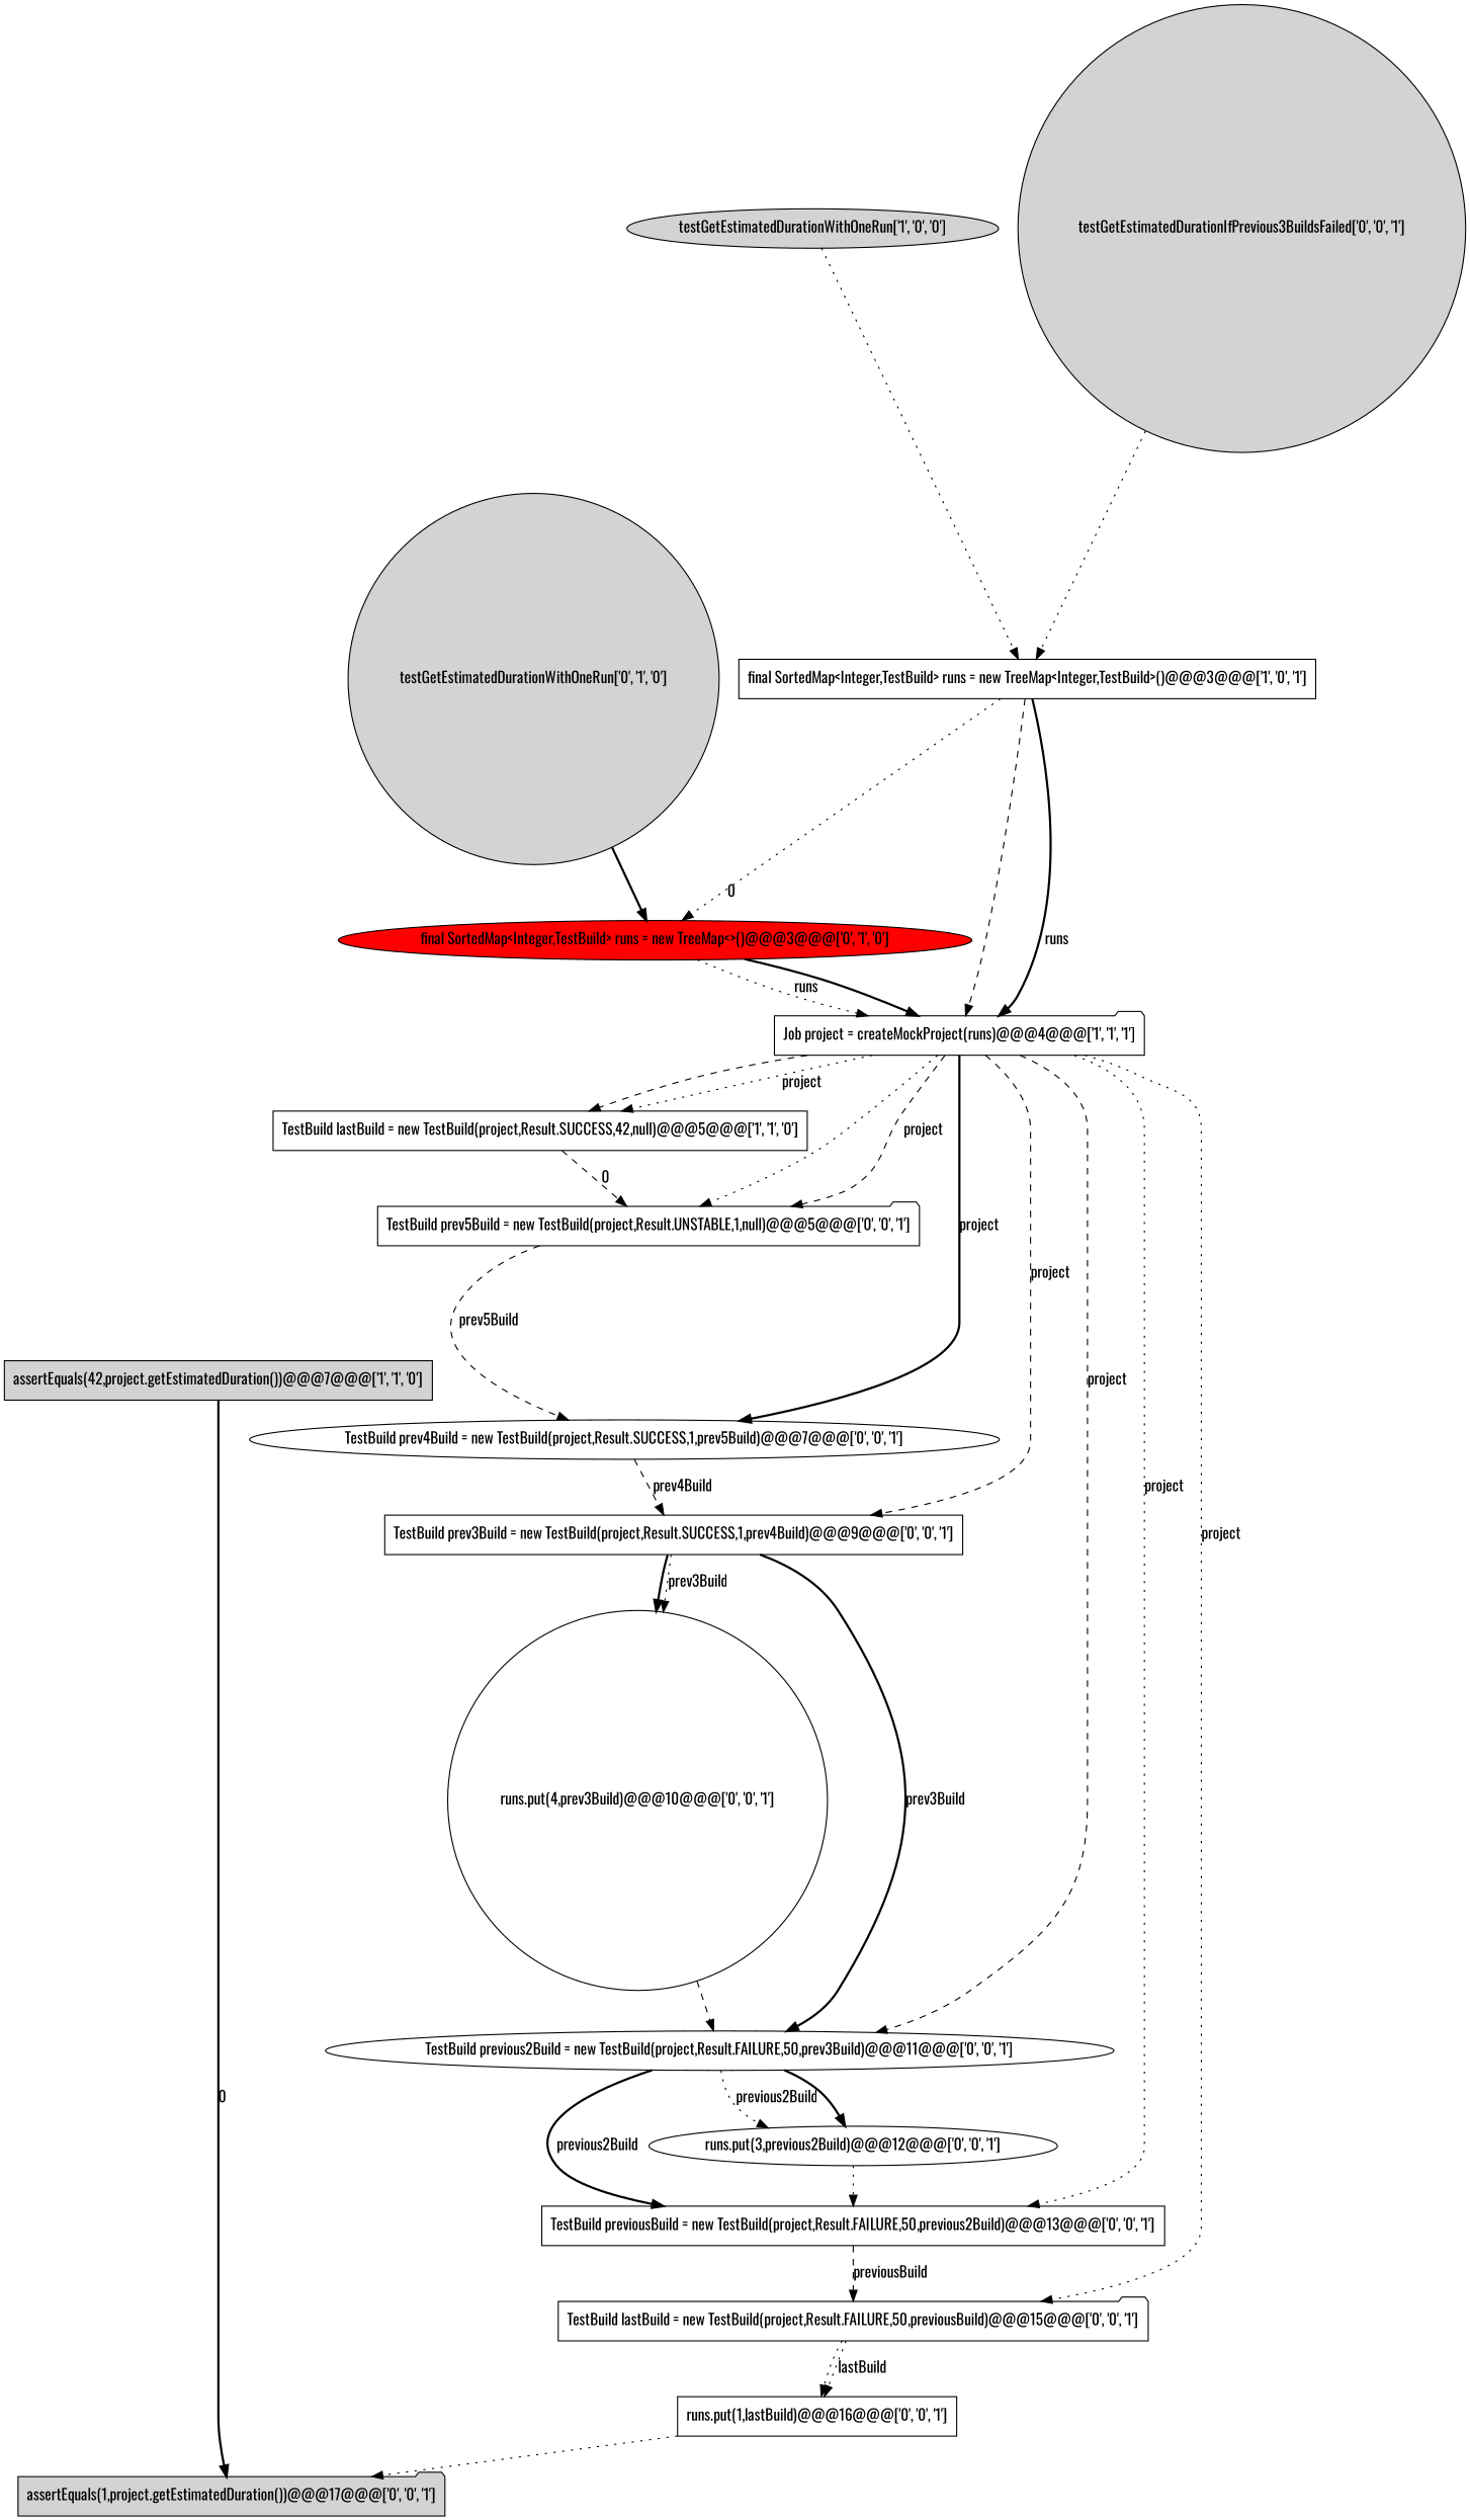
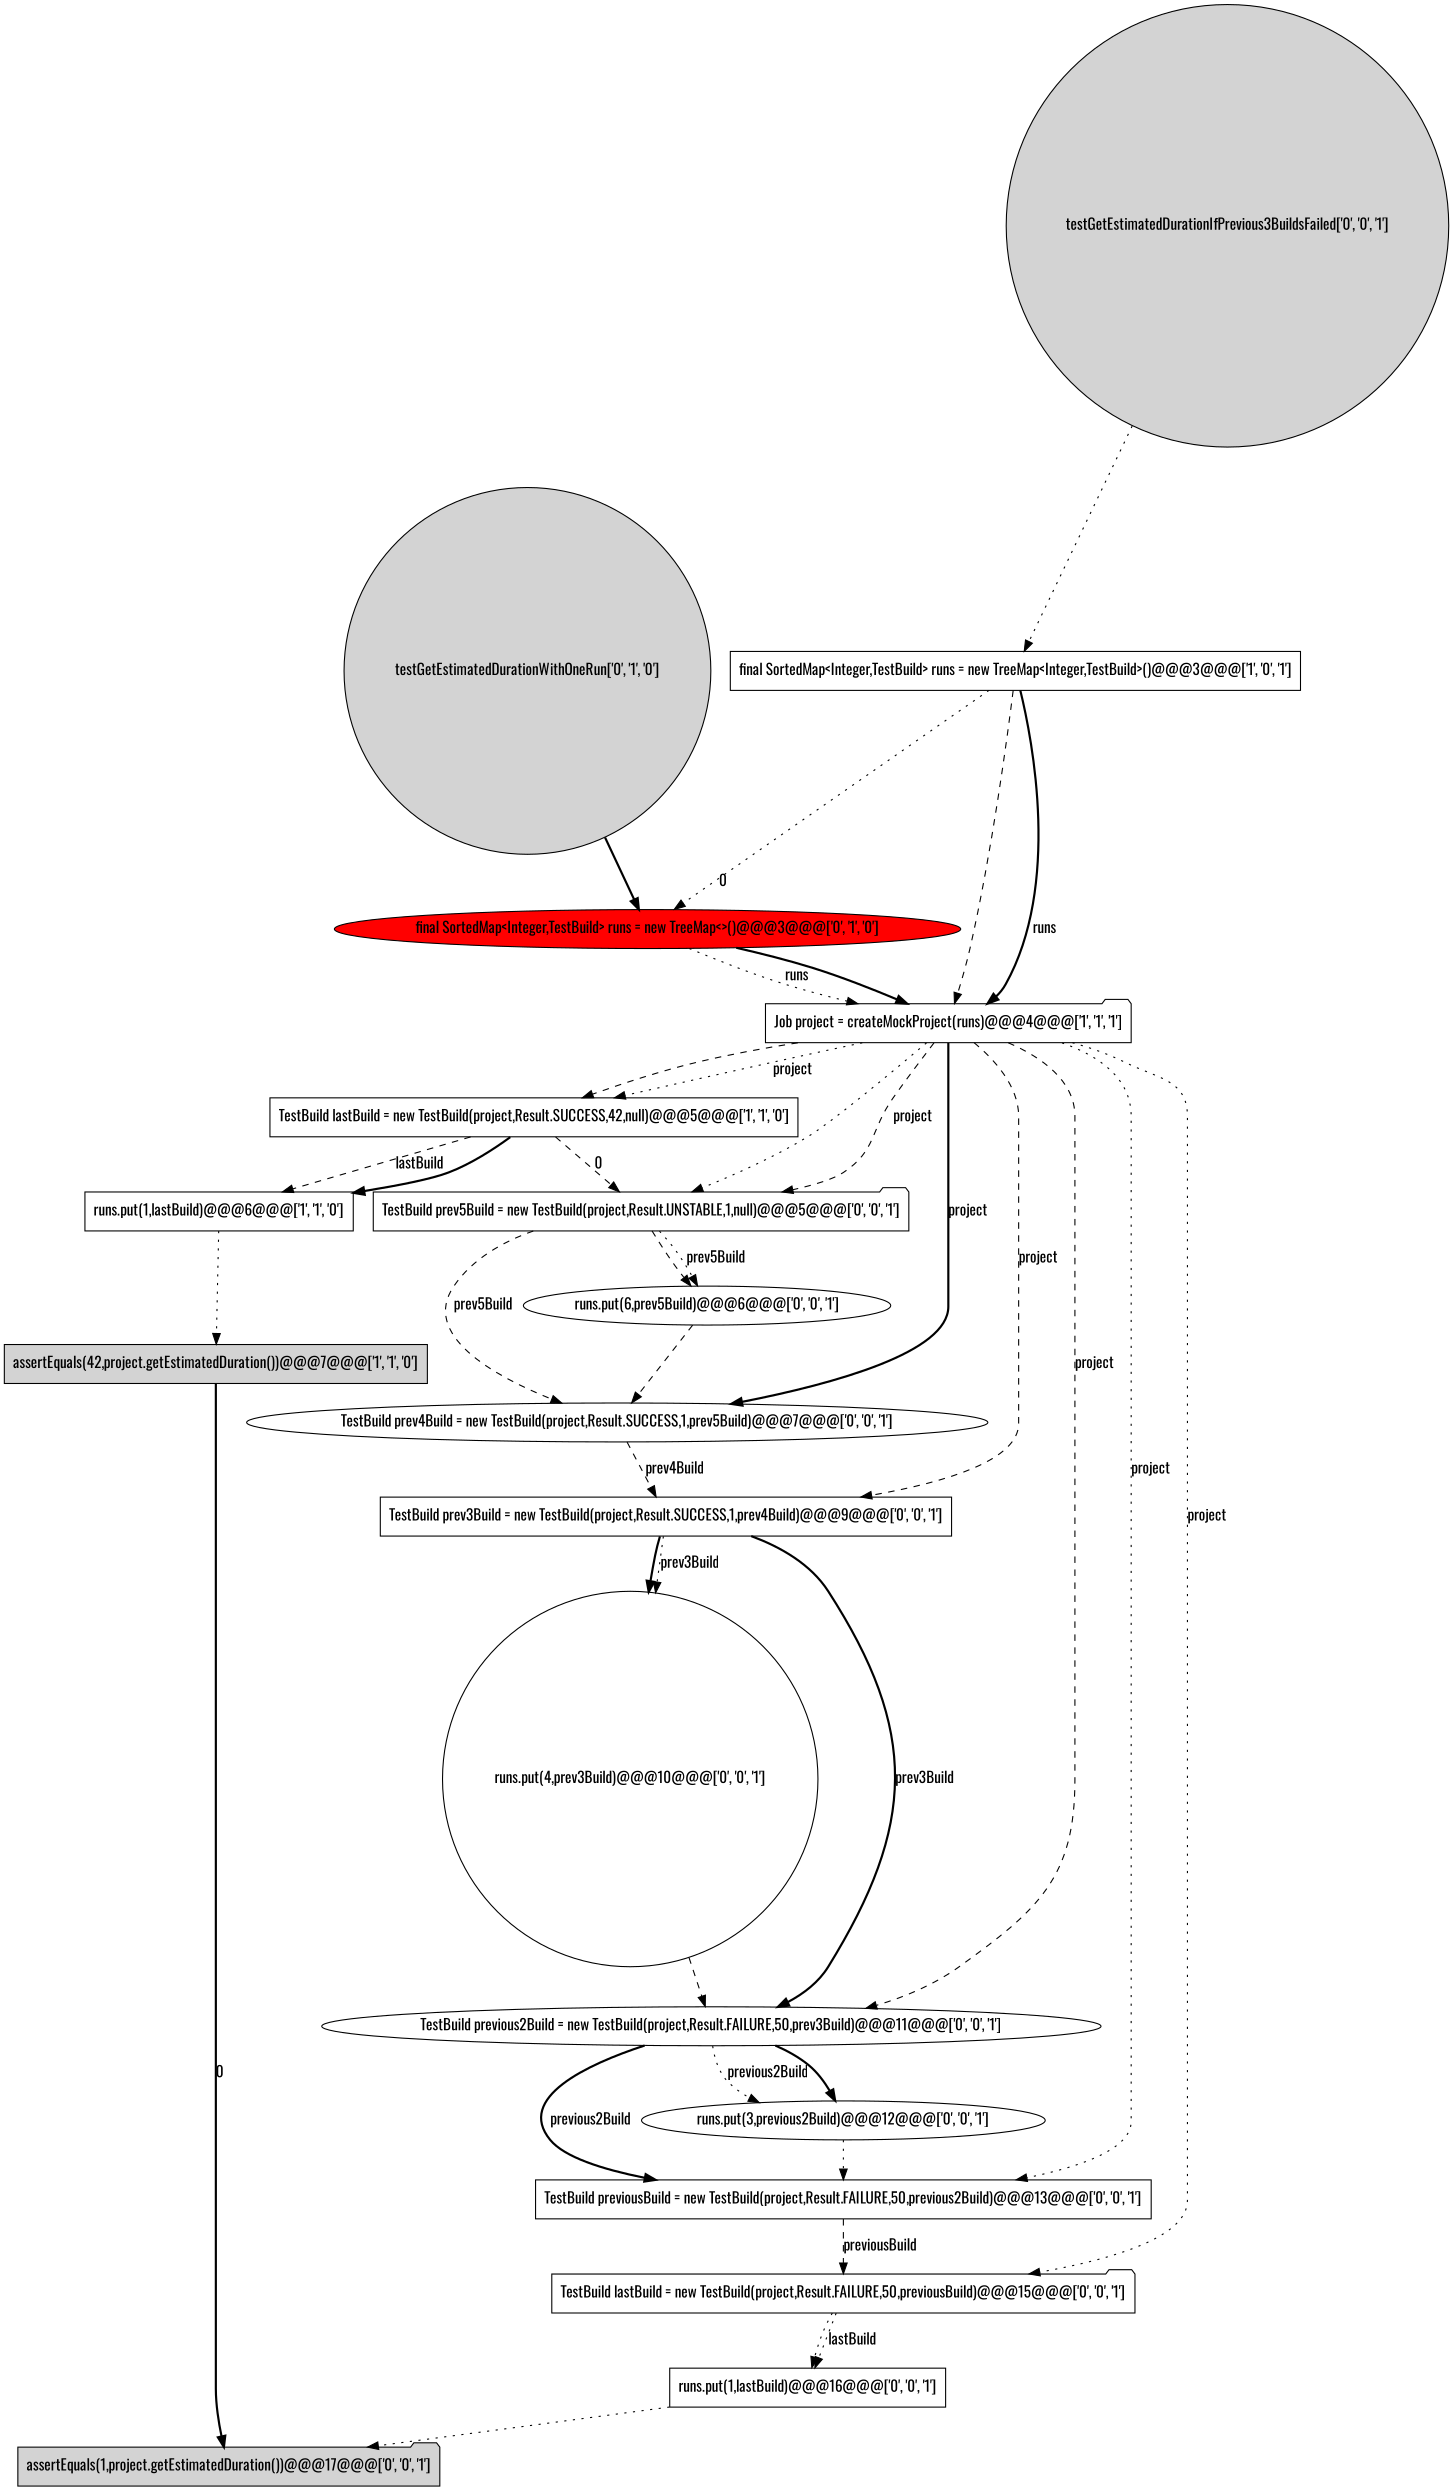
  digraph {
    fontname=Oswald
    node [fillcolor=white fontname=Oswald shape=box style=filled]
    edge [fontname=Oswald style=dotted]
    n1 [fillcolor=red label="final SortedMap<Integer,TestBuild> runs = new TreeMap<>()@@@3@@@['0', '1', '0']" shape=ellipse]
    n2 [label="Job project = createMockProject(runs)@@@4@@@['1', '1', '1']" shape=folder]
    n3 [label="TestBuild previous2Build = new TestBuild(project,Result.FAILURE,50,prev3Build)@@@11@@@['0', '0', '1']" shape=ellipse]
    n4 [label="TestBuild previousBuild = new TestBuild(project,Result.FAILURE,50,previous2Build)@@@13@@@['0', '0', '1']"]
    n5 [label="TestBuild lastBuild = new TestBuild(project,Result.SUCCESS,42,null)@@@5@@@['1', '1', '0']"]
    n6 [label="TestBuild prev5Build = new TestBuild(project,Result.UNSTABLE,1,null)@@@5@@@['0', '0', '1']" shape=folder]
    n7 [label="TestBuild prev4Build = new TestBuild(project,Result.SUCCESS,1,prev5Build)@@@7@@@['0', '0', '1']" shape=ellipse]
    n8 [label="TestBuild prev3Build = new TestBuild(project,Result.SUCCESS,1,prev4Build)@@@9@@@['0', '0', '1']"]
    n9 [label="TestBuild lastBuild = new TestBuild(project,Result.FAILURE,50,previousBuild)@@@15@@@['0', '0', '1']" shape=folder]
    n10 [label="runs.put(3,previous2Build)@@@12@@@['0', '0', '1']" shape=ellipse]
+   n11 [label="runs.put(1,lastBuild)@@@6@@@['1', '1', '0']"]
    n12 [fillcolor=lightgray label="assertEquals(42,project.getEstimatedDuration())@@@7@@@['1', '1', '0']"]
+   n13 [label="runs.put(6,prev5Build)@@@6@@@['0', '0', '1']" shape=ellipse]
    n14 [label="runs.put(4,prev3Build)@@@10@@@['0', '0', '1']" shape=circle]
    n15 [label="runs.put(1,lastBuild)@@@16@@@['0', '0', '1']"]
    n16 [fillcolor=lightgray label="assertEquals(1,project.getEstimatedDuration())@@@17@@@['0', '0', '1']" shape=folder]
    n17 [fillcolor=lightgray label="testGetEstimatedDurationWithOneRun['0', '1', '0']" shape=circle]
-   n18 [fillcolor=lightgray label="testGetEstimatedDurationWithOneRun['1', '0', '0']" shape=ellipse]
    n19 [label="final SortedMap<Integer,TestBuild> runs = new TreeMap<Integer,TestBuild>()@@@3@@@['1', '0', '1']"]
    n20 [fillcolor=lightgray label="testGetEstimatedDurationIfPrevious3BuildsFailed['0', '0', '1']" shape=circle]
    n1 -> n2 [style=bold]
    n1 -> n2 [label=runs]
    n2 -> n3 [label=project style=dashed]
    n2 -> n4 [label=project]
    n2 -> n5 [label=project]
    n2 -> n5 [style=dashed]
    n2 -> n6 [label=project style=dashed]
    n2 -> n6
    n2 -> n7 [label=project style=bold]
    n2 -> n8 [label=project style=dashed]
    n2 -> n9 [label=project]
    n3 -> n4 [label=previous2Build style=bold]
    n3 -> n10 [label=previous2Build]
    n3 -> n10 [style=bold]
    n4 -> n9 [label=previousBuild style=dashed]
    n5 -> n6 [label=0 style=dashed]
+   n5 -> n11 [label=lastBuild style=dashed]
+   n5 -> n11 [style=bold]
    n6 -> n7 [label=prev5Build style=dashed]
+   n6 -> n13 [style=dashed]
+   n6 -> n13 [label=prev5Build]
    n7 -> n8 [label=prev4Build style=dashed]
    n8 -> n3 [label=prev3Build style=bold]
    n8 -> n14 [label=prev3Build]
    n8 -> n14 [style=bold]
    n9 -> n15 [label=lastBuild]
    n9 -> n15
    n10 -> n4
+   n11 -> n12
    n12 -> n16 [label=0 style=bold]
+   n13 -> n7 [style=dashed]
    n14 -> n3 [style=dashed]
    n15 -> n16
    n17 -> n1 [style=bold]
-   n18 -> n19
    n19 -> n1 [label=0]
    n19 -> n2 [label=runs style=bold]
    n19 -> n2 [style=dashed]
    n20 -> n19
  }
